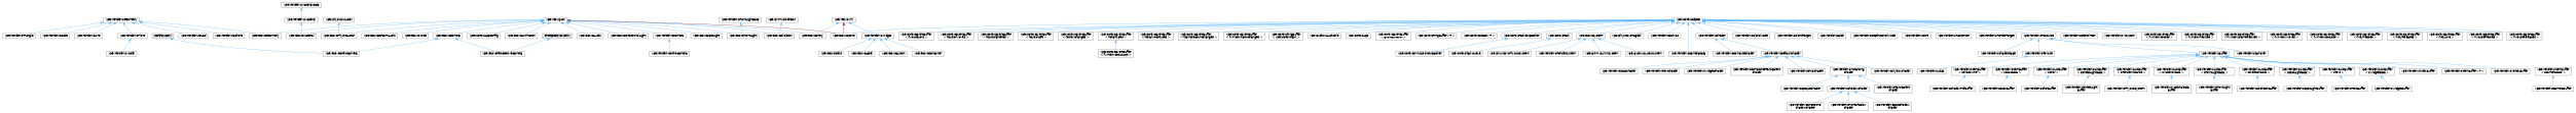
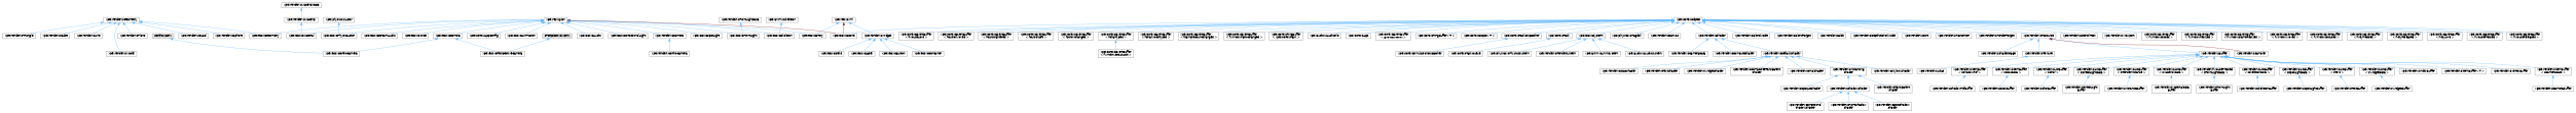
  digraph {
    rankdir=TB
    node [color=grey40 fillcolor=white fontname=Helvetica fontsize=10 shape=box style=filled]
    edge [color=steelblue1 dir=back fontname=Helvetica fontsize=10 labelfontname=Helvetica labelfontsize=10 style=solid]
    n1 [height=0.2 label="xpe::res::cJson" width=0.4]
    n2 [height=0.2 label="xpe::core::sAppConfig" width=0.4]
    n3 [height=0.2 label="xpe::ecs::CAnimation" width=0.4]
    n4 [height=0.2 label="xpe::ecs::CAudio" width=0.4]
    n5 [height=0.2 label="xpe::ecs::CCamera" width=0.4]
    n6 [height=0.2 label="xpe::ecs::CDirectionalLight" width=0.4]
    n7 [height=0.2 label="xpe::ecs::CGeometry" width=0.4]
    n8 [height=0.2 label="xpe::ecs::CMaterial" width=0.4]
    n9 [height=0.2 label="xpe::ecs::CPhysicsActor" width=0.4]
    n10 [height=0.2 label="xpe::ecs::CPointLight" width=0.4]
    n11 [height=0.2 label="xpe::ecs::CSkeleton" width=0.4]
    n12 [height=0.2 label="xpe::ecs::CSpotLight" width=0.4]
    n13 [height=0.2 label="xpe::ecs::CStreamAudio" width=0.4]
    n14 [height=0.2 label="xpe::ecs::CVoice" width=0.4]
    n15 [height=0.2 label="xpe::ecs::cEntity" width=0.4]
    n16 [height=0.2 label="xpe::ecs::cScene" width=0.4]
    n17 [height=0.2 label="xpe::render::cCamera" width=0.4]
    n18 [height=0.2 label="xpe::ecs::COrthoCamera" width=0.4]
    n19 [height=0.2 label="xpe::ecs::CPerspectiveCamera" width=0.4]
    n20 [height=0.2 label="xpe::render::cOrthoCamera" width=0.4]
    n21 [height=0.2 label="xpe::core::cObject" width=0.4]
    n22 [height=0.2 label="xpe::core::cEventBuffer\l\< fWindowClosed \>" width=0.4]
    n23 [height=0.2 label="xpe::core::cEventBuffer\l\< fWindowResized \>" width=0.4]
    n24 [height=0.2 label="xpe::core::cEventBuffer\l\< fWindowFrameResized \>" width=0.4]
    n25 [height=0.2 label="xpe::core::cEventBuffer\l\< fWindowMoved \>" width=0.4]
    n26 [height=0.2 label="xpe::core::cEventBuffer\l\< fWindowFocused \>" width=0.4]
    n27 [height=0.2 label="xpe::core::cEventBuffer\l\< fKeyPressed \>" width=0.4]
    n28 [height=0.2 label="xpe::core::cEventBuffer\l\< fKeyReleased \>" width=0.4]
    n29 [height=0.2 label="xpe::core::cEventBuffer\l\< fKeyHold \>" width=0.4]
    n30 [height=0.2 label="xpe::core::cEventBuffer\l\< fMousePressed \>" width=0.4]
    n31 [height=0.2 label="xpe::core::cEventBuffer\l\< fMouseReleased \>" width=0.4]
    n32 [height=0.2 label="xpe::core::cEventBuffer\l\< fMouseHold \>" width=0.4]
    n33 [height=0.2 label="xpe::core::cEventBuffer\l\< fCursorMoved \>" width=0.4]
    n34 [height=0.2 label="xpe::core::cEventBuffer\l\< fCursorEntered \>" width=0.4]
    n35 [height=0.2 label="xpe::core::cEventBuffer\l\< fCursorLeft \>" width=0.4]
    n36 [height=0.2 label="xpe::core::cEventBuffer\l\< fScrollChanged \>" width=0.4]
    n37 [height=0.2 label="xpe::core::cEventBuffer\l\< fCharTyped \>" width=0.4]
    n38 [height=0.2 label="xpe::core::cEventBuffer\l\< fCharModsTyped \>" width=0.4]
    n39 [height=0.2 label="xpe::core::cEventBuffer\l\< fSampleCountChanged \>" width=0.4]
    n40 [height=0.2 label="xpe::core::cEventBuffer\l\< fWindowRatioChanged \>" width=0.4]
    n41 [height=0.2 label="xpe::core::cRingBuffer\l\< xpe::core::sTask \>" width=0.4]
    n42 [height=0.2 label="xpe::audio::sAudioFile" width=0.4]
    n43 [height=0.2 label="xpe::core::cApp" width=0.4]
    n44 [height=0.2 label="xpe::core::cEventBuffer\l\< EventFunction \>" width=0.4]
    n45 [height=0.2 label="xpe::core::cRingBuffer\< T \>" width=0.4]
    n46 [height=0.2 label="xpe::core::cScope\< T \>" width=0.4]
    n47 [height=0.2 label="xpe::core::cTaskDispatcher" width=0.4]
    n48 [height=0.2 label="xpe::core::sTask" width=0.4]
    n49 [height=0.2 label="xpe::ecs::cSystem" width=0.4]
    n50 [height=0.2 label="xpe::physics::sRagdoll" width=0.4]
    n51 [height=0.2 label="xpe::render::cCanvas" width=0.4]
    n52 [height=0.2 label="xpe::render::cShader" width=0.4]
    n53 [height=0.2 label="xpe::render::sBlendMode" width=0.4]
    n54 [height=0.2 label="xpe::render::sBlendTarget" width=0.4]
    n55 [height=0.2 label="xpe::render::sBlob" width=0.4]
    n56 [height=0.2 label="xpe::render::sCameraData" width=0.4]
    n57 [height=0.2 label="xpe::render::sDepthStencilMode" width=0.4]
    n58 [height=0.2 label="xpe::render::sFont" width=0.4]
    n59 [height=0.2 label="xpe::render::sRasterizer" width=0.4]
    n60 [height=0.2 label="xpe::render::sRenderTarget" width=0.4]
    n61 [height=0.2 label="xpe::render::sResource" width=0.4]
    n62 [height=0.2 label="xpe::render::sStencilTest" width=0.4]
    n63 [height=0.2 label="xpe::render::sViewport" width=0.4]
    n64 [height=0.2 label="xpe::core::cEventBuffer\l\< fWindowFocusLost \>" width=0.4]
    n65 [height=0.2 label="xpe::core::cSimulationDispatcher" width=0.4]
    n66 [height=0.2 label="xpe::core::sTaskQueue" width=0.4]
    n67 [height=0.2 label="xpe::anim::cAnimSystem" width=0.4]
    n68 [height=0.2 label="xpe::audio::cAudioSystem" width=0.4]
    n69 [height=0.2 label="xpe::physics::cPhysicsSystem" width=0.4]
    n70 [height=0.2 label="xpe::render::cRenderSystem" width=0.4]
    n71 [height=0.2 label="xpe::render::cComputeShader" width=0.4]
    n72 [height=0.2 label="xpe::render::cDefaultShader" width=0.4]
    n73 [height=0.2 label="xpe::render::sBuffer" width=0.4]
    n74 [height=0.2 label="xpe::render::sSampler" width=0.4]
    n75 [height=0.2 label="xpe::render::sShaderStage" width=0.4]
    n76 [height=0.2 label="xpe::render::sTexture" width=0.4]
    n77 [height=0.2 label="xpe::render::cCompositeTransparent\lShader" width=0.4]
    n78 [height=0.2 label="xpe::render::cFinalShader" width=0.4]
    n79 [height=0.2 label="xpe::render::cInstancing\lShader" width=0.4]
    n80 [height=0.2 label="xpe::render::cSkyboxShader" width=0.4]
    n81 [height=0.2 label="xpe::render::cSsaoShader" width=0.4]
    n82 [height=0.2 label="xpe::render::cTextShader" width=0.4]
    n83 [height=0.2 label="xpe::render::cWidgetShader" width=0.4]
    n84 [height=0.2 label="xpe::render::cOpaqueShader" width=0.4]
    n85 [height=0.2 label="xpe::render::cShadowShader" width=0.4]
    n86 [height=0.2 label="xpe::render::cTransparent\lShader" width=0.4]
    n87 [height=0.2 label="xpe::render::cDirectional\lShadowShader" width=0.4]
    n88 [height=0.2 label="xpe::render::cPointShadow\lShader" width=0.4]
    n89 [height=0.2 label="xpe::render::cSpotShadow\lShader" width=0.4]
    n90 [height=0.2 label="xpe::render::sItemBuffer\l\< sCameraData \>" width=0.4]
    n91 [height=0.2 label="xpe::render::sItemBuffer\l\< sShadowPcf \>" width=0.4]
    n92 [height=0.2 label="xpe::render::sItemBuffer\l\< sSsaoData \>" width=0.4]
    n93 [height=0.2 label="xpe::render::sListBuffer\l\< sChar \>" width=0.4]
    n94 [height=0.2 label="xpe::render::sListBuffer\l\< sDirectLightData \>" width=0.4]
    n95 [height=0.2 label="xpe::render::sListBuffer\l\< sRenderInstance \>" width=0.4]
    n96 [height=0.2 label="xpe::render::sListBuffer\l\< sMaterialData \>" width=0.4]
-   n97 [height=0.2 label="xpe::render::sListBuffer\l\< sPointLightData \>" width=0.4]
+   n97 [height=0.2 label="xpe::render::fMousePressed\l\< sPointLightData \>" width=0.4]
    n98 [height=0.2 label="xpe::render::sListBuffer\l\< sSkeletonData \>" width=0.4]
    n99 [height=0.2 label="xpe::render::sListBuffer\l\< sSpotLightData \>" width=0.4]
    n100 [height=0.2 label="xpe::render::sListBuffer\l\< sText \>" width=0.4]
    n101 [height=0.2 label="xpe::render::sListBuffer\l\< sWidgetData \>" width=0.4]
    n102 [height=0.2 label="xpe::render::sIndexBuffer" width=0.4]
    n103 [height=0.2 label="xpe::render::sItemBuffer\< T \>" width=0.4]
    n104 [height=0.2 label="xpe::render::sVertexBuffer" width=0.4]
    n105 [height=0.2 label="xpe::render::sAtlas" width=0.4]
    n106 [height=0.2 label="xpe::render::sCameraBuffer" width=0.4]
    n107 [height=0.2 label="xpe::render::sShadowPcfBuffer" width=0.4]
    n108 [height=0.2 label="xpe::render::sSsaoBuffer" width=0.4]
    n109 [height=0.2 label="xpe::render::sCharBuffer" width=0.4]
    n110 [height=0.2 label="xpe::render::sDirectLight\lBuffer" width=0.4]
-   n111 [height=0.2 label="xpe::render::cPhysicsSystem" width=0.4]
+   n111 [height=0.2 label="xpe::render::sInstanceBuffer" width=0.4]
    n112 [height=0.2 label="xpe::render::sMaterialData\lBuffer" width=0.4]
    n113 [height=0.2 label="xpe::render::sPointLight\lBuffer" width=0.4]
    n114 [height=0.2 label="xpe::render::sSkeletonBuffer" width=0.4]
    n115 [height=0.2 label="xpe::render::sSpotLightBuffer" width=0.4]
    n116 [height=0.2 label="xpe::render::sTextBuffer" width=0.4]
    n117 [height=0.2 label="xpe::render::sWidgetBuffer" width=0.4]
    n118 [height=0.2 label="xpe::res::cXml" width=0.4]
    n119 [height=0.2 label="xpe::render::sWidget" width=0.4]
    n120 [height=0.2 label="xpe::ecs::CButton" width=0.4]
    n121 [height=0.2 label="xpe::ecs::CContainer" width=0.4]
    n122 [height=0.2 label="xpe::ecs::CField" width=0.4]
    n123 [height=0.2 label="xpe::ecs::CLabel" width=0.4]
    n124 [height=0.2 label="xpe::physics::sActor" width=0.4]
    n125 [height=0.2 label="xpe::render::sGeometry" width=0.4]
    n126 [height=0.2 label="xpe::render::sCube" width=0.4]
    n127 [height=0.2 label="xpe::render::sLine" width=0.4]
    n128 [height=0.2 label="xpe::render::sModel" width=0.4]
    n129 [height=0.2 label="xpe::render::sPlane" width=0.4]
    n130 [height=0.2 label="xpe::render::sQuad" width=0.4]
    n131 [height=0.2 label="xpe::render::sSphere" width=0.4]
    n132 [height=0.2 label="xpe::render::sTriangle" width=0.4]
    n133 [height=0.2 label="xpe::render::sMaterialData" width=0.4]
    n134 [height=0.2 label="xpe::render::sMaterial" width=0.4]
    n135 [color=grey60 fillcolor="#E0E0E0" height=0.2 label=sOrthoMatrix width=0.4]
    n136 [color=grey60 fillcolor="#E0E0E0" height=0.2 label=sPerspectiveMatrix width=0.4]
    n137 [height=0.2 label="xpe::render::sPointLightData" width=0.4]
    n138 [height=0.2 label="xpe::anim::sSkeleton" width=0.4]
    n1 -> n2
    n1 -> n3
    n1 -> n4
    n1 -> n5
    n1 -> n6
    n1 -> n7
    n1 -> n8
    n1 -> n9
    n1 -> n10
    n1 -> n11
    n1 -> n12
    n1 -> n13
    n1 -> n14
    n1 -> n15
    n1 -> n16 [color=firebrick4]
    n1 -> n17
    n5 -> n18
    n5 -> n19
    n17 -> n20
    n21 -> n16
    n21 -> n22
    n21 -> n23
    n21 -> n24
    n21 -> n25
    n21 -> n26
    n21 -> n27
    n21 -> n28
    n21 -> n29
    n21 -> n30
    n21 -> n31
    n21 -> n32
    n21 -> n33
    n21 -> n34
    n21 -> n35
    n21 -> n36
    n21 -> n37
    n21 -> n38
    n21 -> n39
    n21 -> n40
    n21 -> n41
    n21 -> n42
    n21 -> n43
    n21 -> n44
    n21 -> n45
    n21 -> n46
    n21 -> n47
    n21 -> n48
    n21 -> n49
    n21 -> n50
    n21 -> n51
    n21 -> n52
    n21 -> n53
    n21 -> n54
    n21 -> n55
-   n21 -> n56
+   n52 -> n56
    n21 -> n57
    n21 -> n58
    n21 -> n59
    n21 -> n60
    n21 -> n61
    n21 -> n62
    n21 -> n63
    n37 -> n64
    n47 -> n65
    n48 -> n66
    n49 -> n67
    n49 -> n68
    n49 -> n69
    n49 -> n70
    n52 -> n71
    n52 -> n72
    n61 -> n73
-   n61 -> n74
+   n61 -> n74 [color=firebrick4]
    n61 -> n75
    n61 -> n76
    n72 -> n77
    n72 -> n78
    n72 -> n79
    n72 -> n80
    n72 -> n81
    n72 -> n82
    n72 -> n83
+   n73 -> n90
    n73 -> n91
    n73 -> n92
    n73 -> n93
    n73 -> n94
    n73 -> n95
    n73 -> n96
    n73 -> n97
    n73 -> n98
    n73 -> n99
    n73 -> n100
    n73 -> n101
    n73 -> n102
    n73 -> n103
    n73 -> n104
    n76 -> n105
    n79 -> n84
    n79 -> n85
    n79 -> n86
    n85 -> n87
    n85 -> n88
    n85 -> n89
    n90 -> n106
    n91 -> n107
    n92 -> n108
    n93 -> n109
    n94 -> n110
    n95 -> n111
    n96 -> n112
    n97 -> n113
    n98 -> n114
    n99 -> n115
    n100 -> n116
    n101 -> n117
    n118 -> n15
    n118 -> n16 [color=firebrick4]
    n118 -> n119
    n119 -> n120
    n119 -> n121
    n119 -> n122
    n119 -> n123
    n124 -> n9
    n125 -> n7
    n125 -> n126
    n125 -> n127
-   n129 -> n128
+   n125 -> n128
    n125 -> n129
    n125 -> n130
    n125 -> n131
    n125 -> n132
    n133 -> n134
    n134 -> n8
    n135 -> n18
    n136 -> n19
    n137 -> n10
    n138 -> n11
  }
